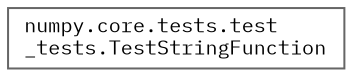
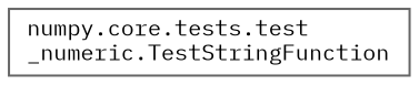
  digraph {
    rankdir=LR
    fontname="IBM Plex Mono"
-   n1 [color=grey40 fillcolor=white fontname="IBM Plex Mono" fontsize=10 height=0.2 label="numpy.core.tests.test\l_tests.TestStringFunction" shape=box style=filled width=0.4]
+   n1 [color=grey40 fillcolor=white fontname="IBM Plex Mono" fontsize=10 height=0.2 label="numpy.core.tests.test\l_numeric.TestStringFunction" shape=box style=filled width=0.4]
  }
